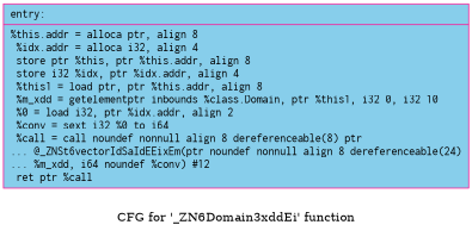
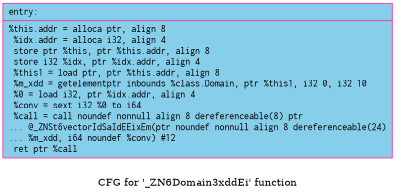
  digraph {
    label="CFG for '_ZN6Domain3xddEi' function"
-   n1 [color=deeppink fillcolor=skyblue fontname=Courier label="{entry:\l|  %this.addr = alloca ptr, align 8\l  %idx.addr = alloca i32, align 4\l  store ptr %this, ptr %this.addr, align 8\l  store i32 %idx, ptr %idx.addr, align 4\l  %this1 = load ptr, ptr %this.addr, align 8\l  %m_xdd = getelementptr inbounds %class.Domain, ptr %this1, i32 0, i32 10\l  %0 = load i32, ptr %idx.addr, align 2\l  %conv = sext i32 %0 to i64\l  %call = call noundef nonnull align 8 dereferenceable(8) ptr\l... @_ZNSt6vectorIdSaIdEEixEm(ptr noundef nonnull align 8 dereferenceable(24)\l... %m_xdd, i64 noundef %conv) #12\l  ret ptr %call\l}" shape=record style=filled]
+   n1 [color=deeppink fillcolor=skyblue fontname=Courier label="{entry:\l|  %this.addr = alloca ptr, align 8\l  %idx.addr = alloca i32, align 4\l  store ptr %this, ptr %this.addr, align 8\l  store i32 %idx, ptr %idx.addr, align 4\l  %this1 = load ptr, ptr %this.addr, align 8\l  %m_xdd = getelementptr inbounds %class.Domain, ptr %this1, i32 0, i32 10\l  %0 = load i32, ptr %idx.addr, align 4\l  %conv = sext i32 %0 to i64\l  %call = call noundef nonnull align 8 dereferenceable(8) ptr\l... @_ZNSt6vectorIdSaIdEEixEm(ptr noundef nonnull align 8 dereferenceable(24)\l... %m_xdd, i64 noundef %conv) #12\l  ret ptr %call\l}" shape=record style=filled]
  }
